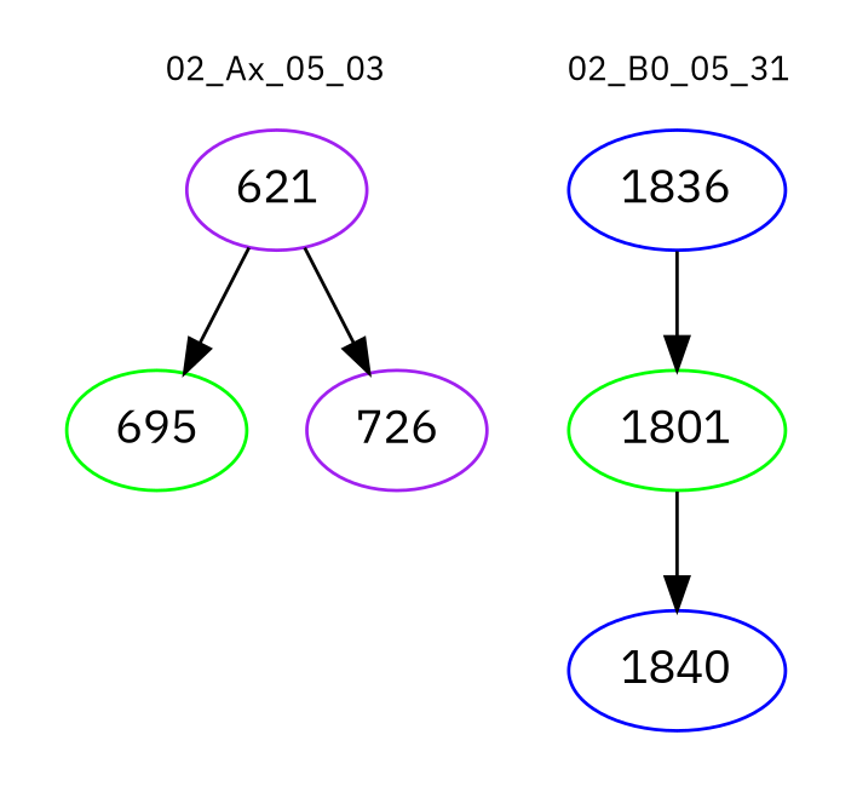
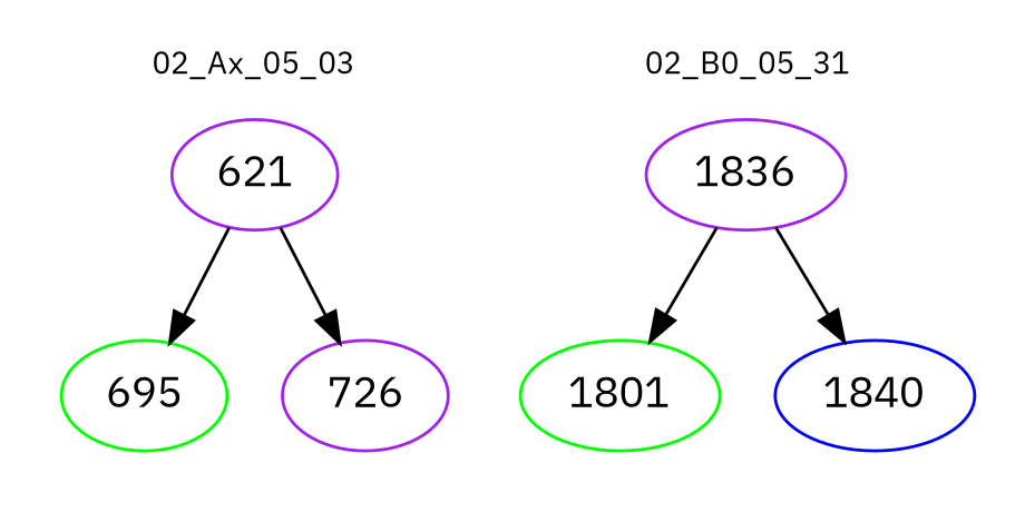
  digraph {
    fontname="IBM Plex Sans"
    node [color=purple fontname="IBM Plex Sans"]
    edge [color=black fontname="IBM Plex Sans"]
    n1 [label=621]
    n2 [color=green label=695]
    n3 [label=726]
-   n4 [color=blue label=1836]
+   n4 [label=1836]
    n5 [color=green label=1801]
    n6 [color=blue label=1840]
    subgraph cluster_1 {
      color=white
      fontsize=10
      label="02_Ax_05_03"
      n1
      n2
      n3
    }
    subgraph cluster_2 {
      color=white
      fontsize=10
      label="02_B0_05_31"
      n4
      n5
      n6
    }
    n1 -> n2
    n1 -> n3
    n4 -> n5
-   n5 -> n6
+   n4 -> n6
  }
